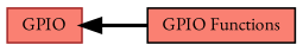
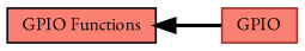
  digraph {
    rankdir=LR
    fontname="EB Garamond"
    node [fillcolor=salmon fontname="EB Garamond" fontsize=10 shape=record style=filled]
    n1 [color=black height=0.2 label="GPIO Functions" width=0.4]
    n2 [color=brown fontcolor=black height=0.2 label=GPIO width=0.4]
-   n2 -> n1 [dir=back fontname="EB Garamond" fontsize=10 labelfontname=Helvetica labelfontsize=10 shape=plaintext style=bold]
+   n1 -> n2 [dir=back fontname="EB Garamond" fontsize=10 labelfontname=Helvetica labelfontsize=10 shape=plaintext style=bold]
  }
